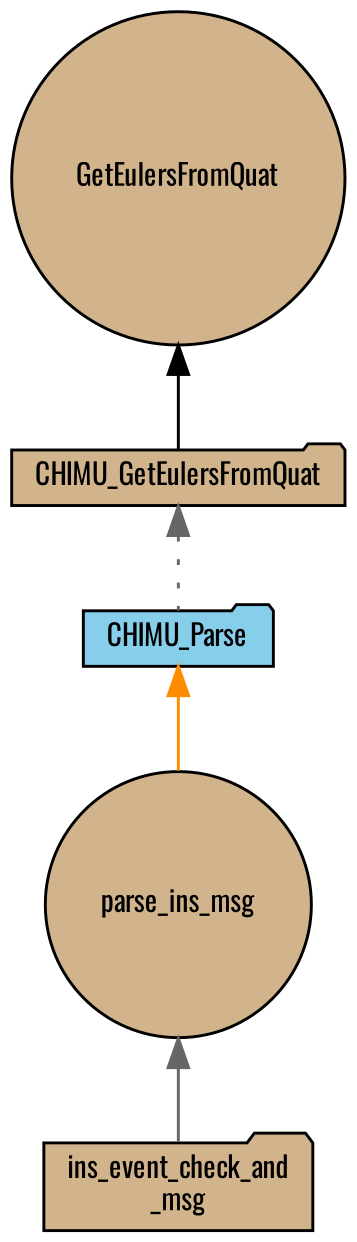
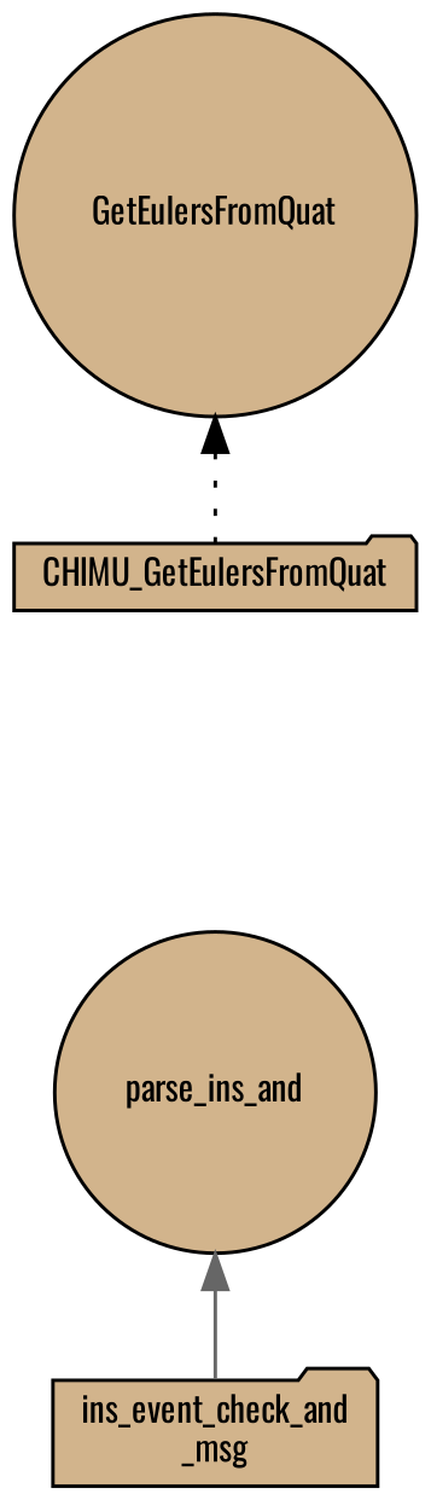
  digraph {
    fontname=Oswald
    rankdir=TB
    node [color=black fillcolor=tan fontname=Oswald fontsize=10 shape=folder style=filled]
    edge [color=gray40 dir=back fontname=Oswald fontsize=10 labelfontname=FreeSans labelfontsize=10 style=dotted]
    n1 [fontcolor=black height=0.2 label=GetEulersFromQuat shape=circle width=0.4]
    n2 [height=0.2 label=CHIMU_GetEulersFromQuat width=0.4]
-   n3 [fillcolor=skyblue height=0.2 label=CHIMU_Parse width=0.4]
-   n4 [height=0.2 label=parse_ins_msg shape=circle width=0.4]
+   n4 [height=0.2 label=parse_ins_and shape=circle width=0.4]
    n5 [height=0.2 label="ins_event_check_and\l_msg" width=0.4]
-   n1 -> n2 [color=black style=solid]
-   n2 -> n3
-   n3 -> n4 [color=darkorange style=solid]
+   n1 -> n2 [color=black]
    n4 -> n5 [style=solid]
  }
